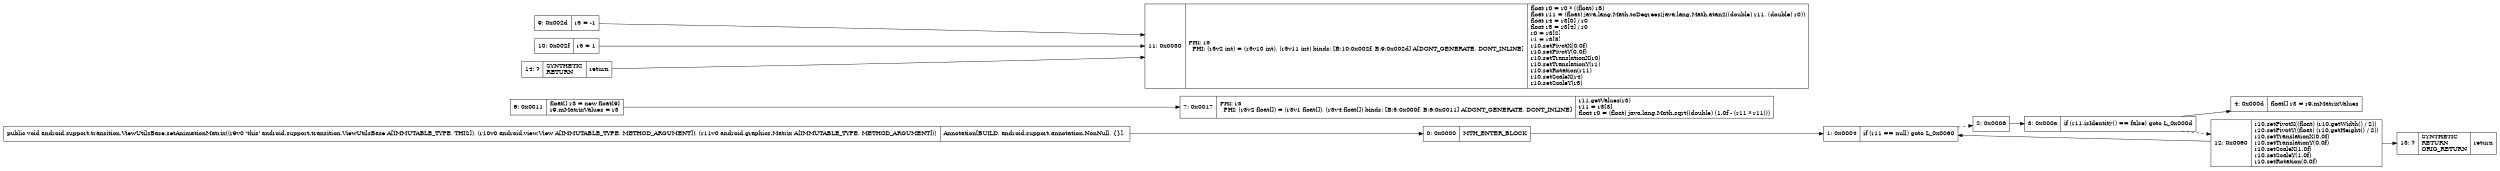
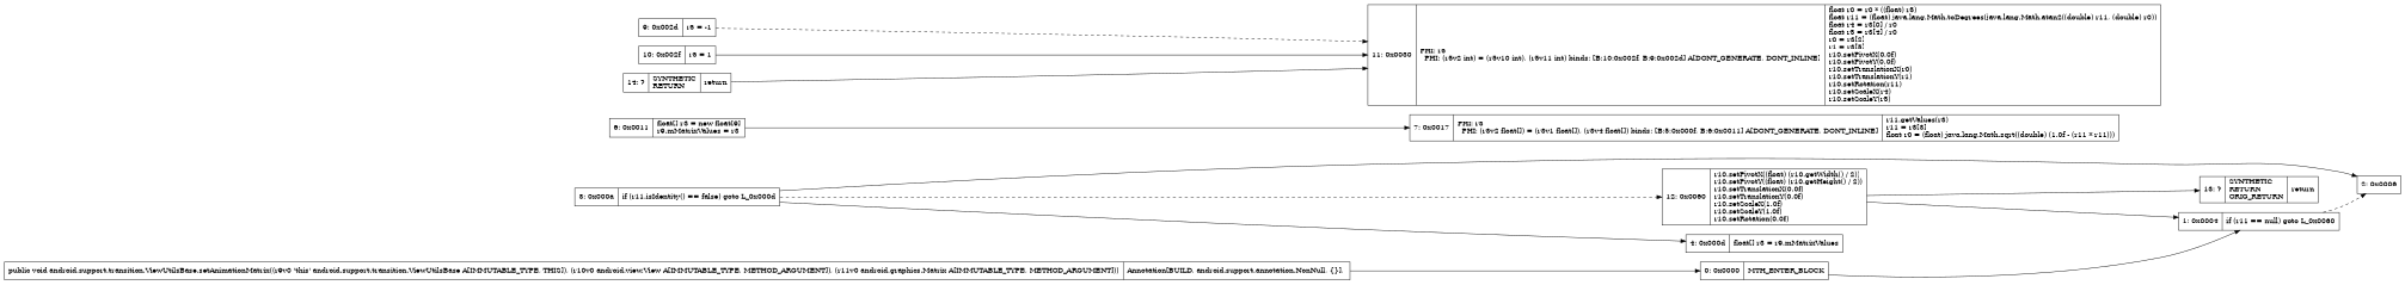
  digraph {
    fontname="DejaVu Serif"
    rankdir=LR
    node [fontname="DejaVu Serif" shape=record]
    edge [fontname="DejaVu Serif"]
    n1 [label="{0\:\ 0x0000|MTH_ENTER_BLOCK\l}"]
    n2 [label="{1\:\ 0x0004|if (r11 == null) goto L_0x0060\l}"]
    n3 [label="{2\:\ 0x0006}"]
    n4 [label="{3\:\ 0x000a|if (r11.isIdentity() == false) goto L_0x000d\l}"]
    n5 [label="{12\:\ 0x0060|r10.setPivotX((float) (r10.getWidth() \/ 2))\lr10.setPivotY((float) (r10.getHeight() \/ 2))\lr10.setTranslationX(0.0f)\lr10.setTranslationY(0.0f)\lr10.setScaleX(1.0f)\lr10.setScaleY(1.0f)\lr10.setRotation(0.0f)\l}"]
    n6 [label="{13\:\ ?|SYNTHETIC\lRETURN\lORIG_RETURN\l|return\l}"]
    n7 [label="{4\:\ 0x000d|float[] r3 = r9.mMatrixValues\l}"]
    n8 [label="{6\:\ 0x0011|float[] r3 = new float[9]\lr9.mMatrixValues = r3\l}"]
    n9 [label="{7\:\ 0x0017|PHI: r3 \l  PHI: (r3v2 float[]) = (r3v1 float[]), (r3v4 float[]) binds: [B:5:0x000f, B:6:0x0011] A[DONT_GENERATE, DONT_INLINE]\l|r11.getValues(r3)\lr11 = r3[3]\lfloat r0 = (float) java.lang.Math.sqrt((double) (1.0f \- (r11 * r11)))\l}"]
    n10 [label="{9\:\ 0x002d|r5 = \-1\l}"]
    n11 [label="{11\:\ 0x0030|PHI: r5 \l  PHI: (r5v2 int) = (r5v10 int), (r5v11 int) binds: [B:10:0x002f, B:9:0x002d] A[DONT_GENERATE, DONT_INLINE]\l|float r0 = r0 * ((float) r5)\lfloat r11 = (float) java.lang.Math.toDegrees(java.lang.Math.atan2((double) r11, (double) r0))\lfloat r4 = r3[0] \/ r0\lfloat r5 = r3[4] \/ r0\lr0 = r3[2]\lr1 = r3[5]\lr10.setPivotX(0.0f)\lr10.setPivotY(0.0f)\lr10.setTranslationX(r0)\lr10.setTranslationY(r1)\lr10.setRotation(r11)\lr10.setScaleX(r4)\lr10.setScaleY(r5)\l}"]
    n12 [label="{10\:\ 0x002f|r5 = 1\l}"]
    n13 [label="{14\:\ ?|SYNTHETIC\lRETURN\l|return\l}"]
    n14 [label="{public void android.support.transition.ViewUtilsBase.setAnimationMatrix((r9v0 'this' android.support.transition.ViewUtilsBase A[IMMUTABLE_TYPE, THIS]), (r10v0 android.view.View A[IMMUTABLE_TYPE, METHOD_ARGUMENT]), (r11v0 android.graphics.Matrix A[IMMUTABLE_TYPE, METHOD_ARGUMENT]))  | Annotation[BUILD, android.support.annotation.NonNull, \{\}], \l}"]
    n1 -> n2
    n2 -> n3 [style=dashed]
-   n3 -> n4
+   n4 -> n3
    n4 -> n5 [style=dashed]
    n4 -> n7
    n5 -> n2
    n5 -> n6
    n8 -> n9
-   n10 -> n11
+   n10 -> n11 [style=dashed]
    n12 -> n11
    n13 -> n11
    n14 -> n1
  }
